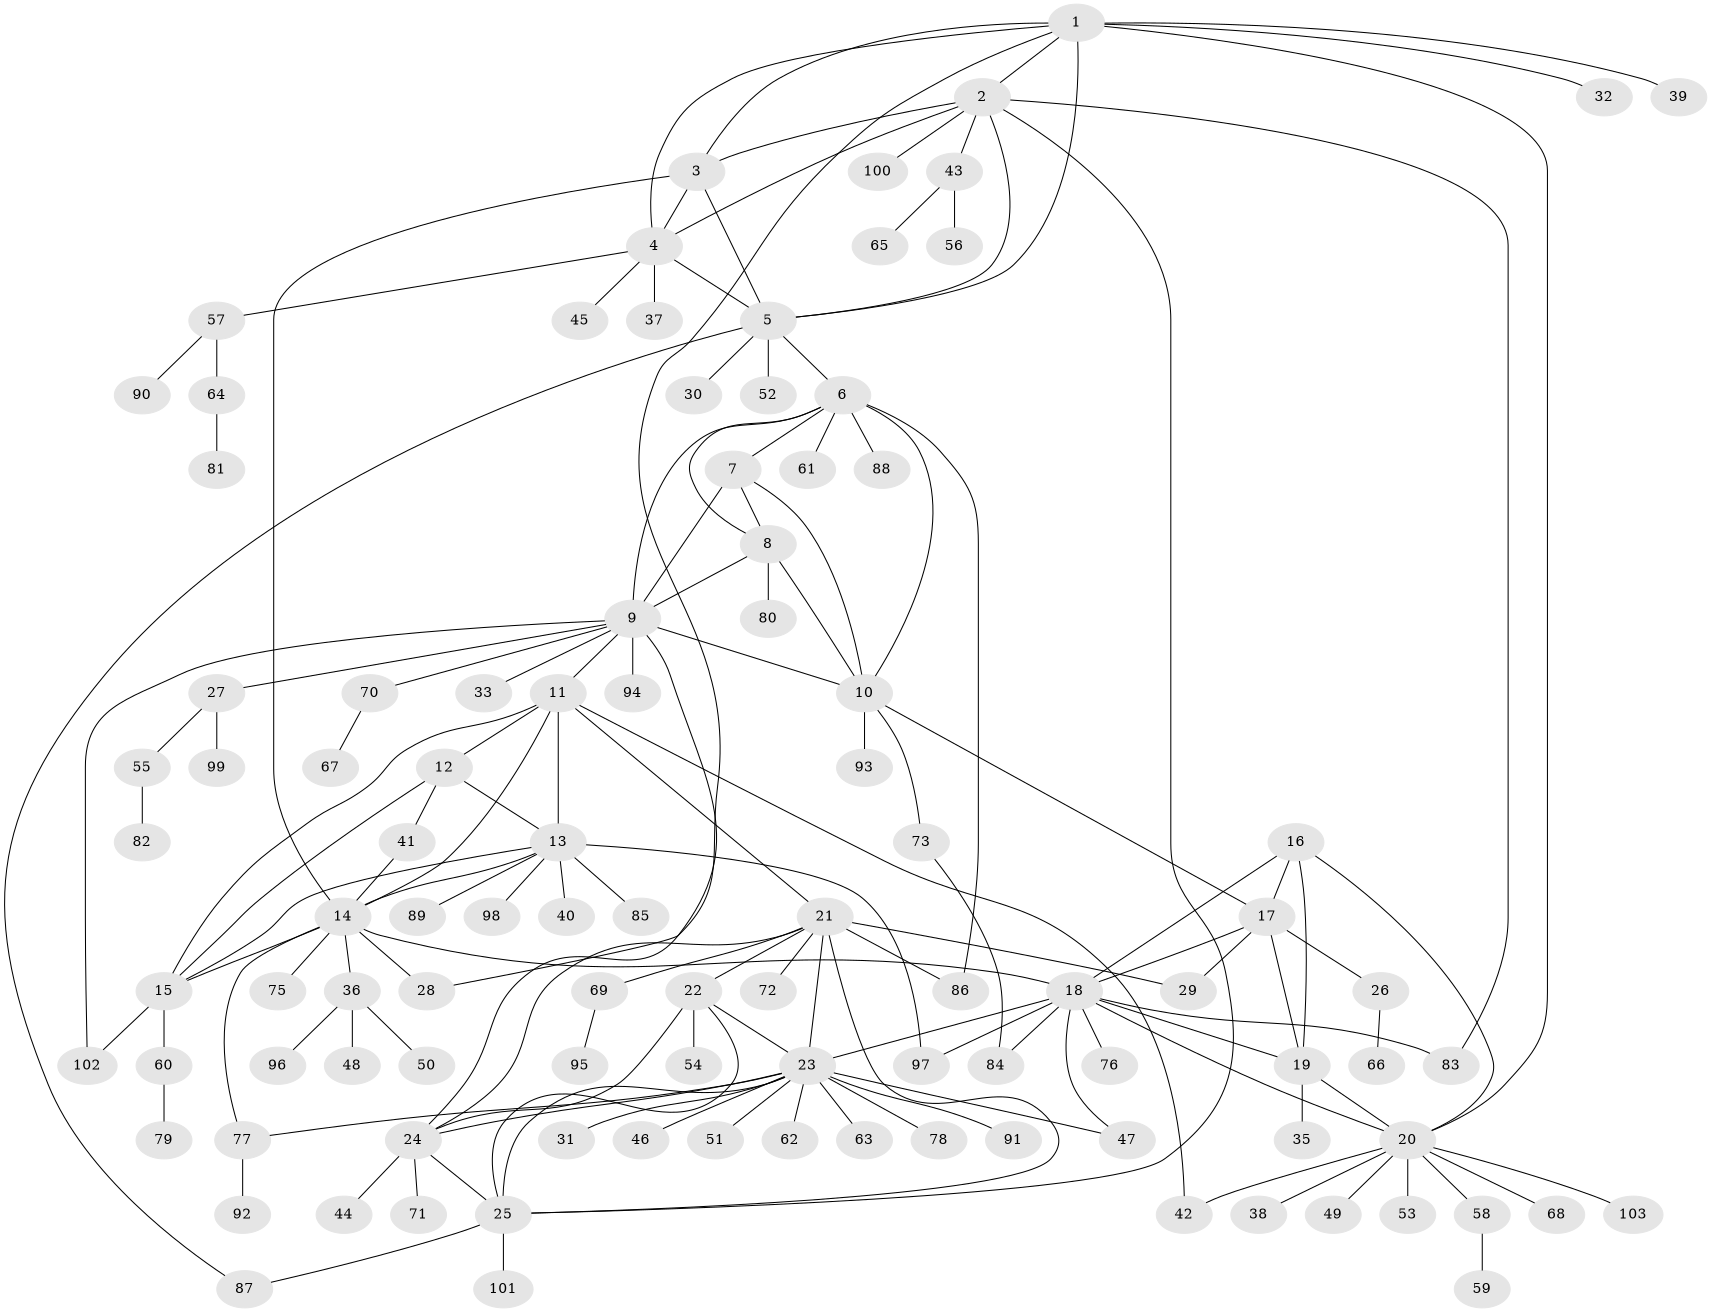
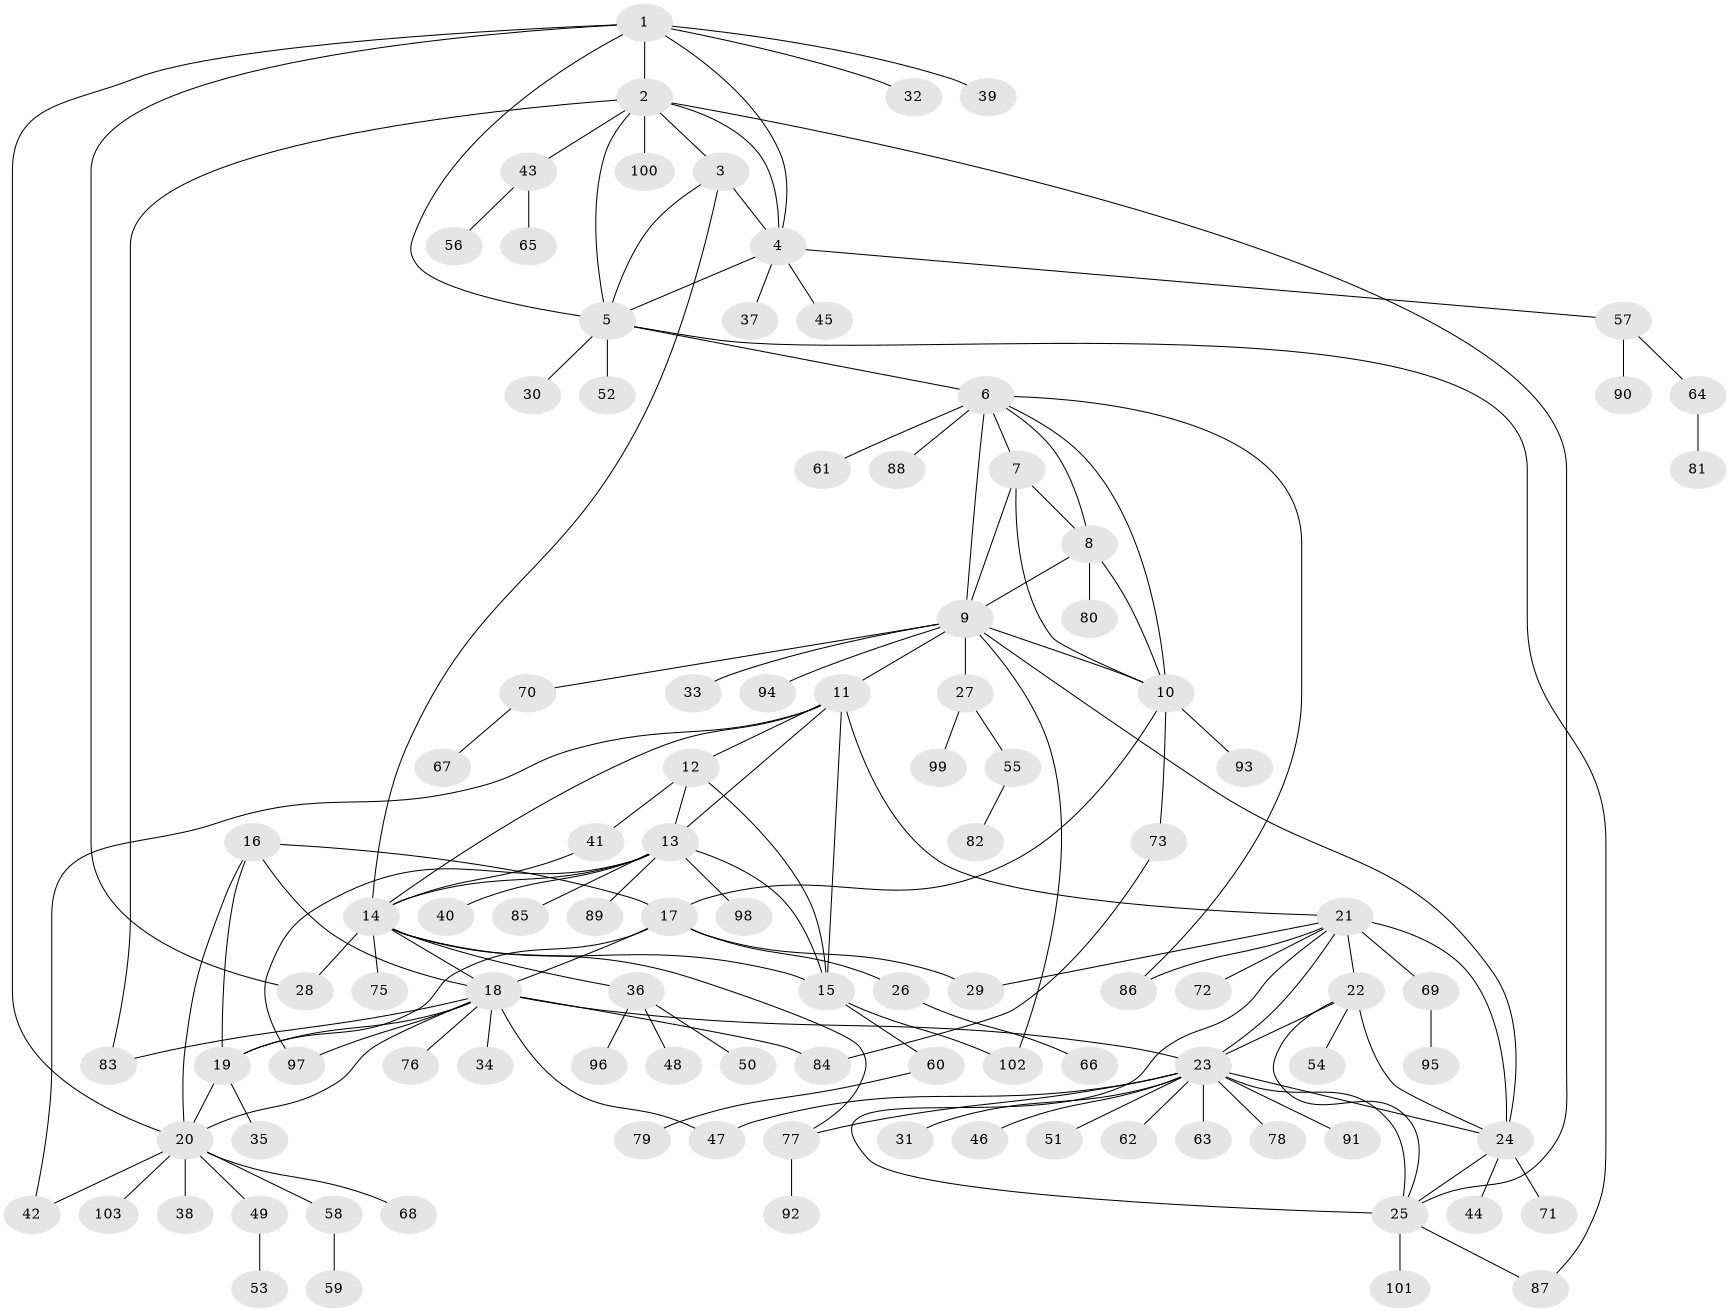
  graph {
    node [color=gray90 style=filled]
    1
    2
    3
    4
    5
    20
    28
    32
    39
    25
    43
    83
    100
    14
    37
    45
    57
    6
    30
    52
    87
    42
    38
    49
    53
    58
    68
    103
    101
    56
    65
    15
    18
    36
    75
    77
    64
    90
    7
    8
    9
    10
    61
    86
    88
    80
    11
    24
    27
    33
    70
    94
    102
    17
    73
    93
    12
    13
    21
    44
    71
    55
    99
    67
    19
    26
    29
    84
    41
    40
    85
    89
    97
    98
    60
    23
    22
    69
    72
+   34
    47
    76
    48
    50
    96
    92
    79
    16
    35
    66
    31
    46
    51
    62
    63
    78
    91
    59
    54
    95
    82
    81
    1 -- 2
-   1 -- 3
    1 -- 4
    1 -- 5
    1 -- 20
    1 -- 28
    1 -- 32
    1 -- 39
    2 -- 3
    2 -- 4
    2 -- 5
    2 -- 25
    2 -- 43
    2 -- 83
    2 -- 100
    3 -- 4
    3 -- 5
    3 -- 14
    4 -- 5
    4 -- 37
    4 -- 45
    4 -- 57
    5 -- 6
    5 -- 30
    5 -- 52
    5 -- 87
    20 -- 42
    20 -- 38
    20 -- 49
-   20 -- 53
+   49 -- 53
    20 -- 58
    20 -- 68
    20 -- 103
    25 -- 87
    25 -- 101
    43 -- 56
    43 -- 65
    14 -- 28
    14 -- 15
    14 -- 18
    14 -- 36
    14 -- 75
    14 -- 77
    57 -- 64
    57 -- 90
    6 -- 7
    6 -- 8
    6 -- 9
    6 -- 10
    6 -- 61
    6 -- 86
    6 -- 88
    58 -- 59
    15 -- 102
    15 -- 60
    18 -- 20
    18 -- 83
    18 -- 19
    18 -- 84
    18 -- 97
    18 -- 23
+   18 -- 34
    18 -- 47
    18 -- 76
    36 -- 48
    36 -- 50
    36 -- 96
    77 -- 92
    64 -- 81
    7 -- 8
    7 -- 9
    7 -- 10
    8 -- 9
    8 -- 10
    8 -- 80
    9 -- 10
    9 -- 11
    9 -- 24
    9 -- 27
    9 -- 33
    9 -- 70
    9 -- 94
    9 -- 102
    10 -- 17
    10 -- 73
    10 -- 93
    11 -- 14
    11 -- 42
    11 -- 15
    11 -- 12
    11 -- 13
    11 -- 21
    24 -- 25
    24 -- 44
    24 -- 71
    27 -- 55
    27 -- 99
    70 -- 67
    17 -- 18
    17 -- 19
    17 -- 26
    17 -- 29
    73 -- 84
    12 -- 15
    12 -- 13
    12 -- 41
    13 -- 14
    13 -- 15
    13 -- 40
    13 -- 85
    13 -- 89
    13 -- 97
    13 -- 98
    21 -- 25
    21 -- 86
    21 -- 24
    21 -- 29
    21 -- 23
    21 -- 22
    21 -- 69
    21 -- 72
    55 -- 82
    19 -- 20
    19 -- 35
    26 -- 66
    41 -- 14
    60 -- 79
    23 -- 25
    23 -- 77
    23 -- 24
    23 -- 47
    23 -- 31
    23 -- 46
    23 -- 51
    23 -- 62
    23 -- 63
    23 -- 78
    23 -- 91
    22 -- 25
    22 -- 24
    22 -- 23
    22 -- 54
    69 -- 95
    16 -- 20
    16 -- 18
    16 -- 17
    16 -- 19
  }
